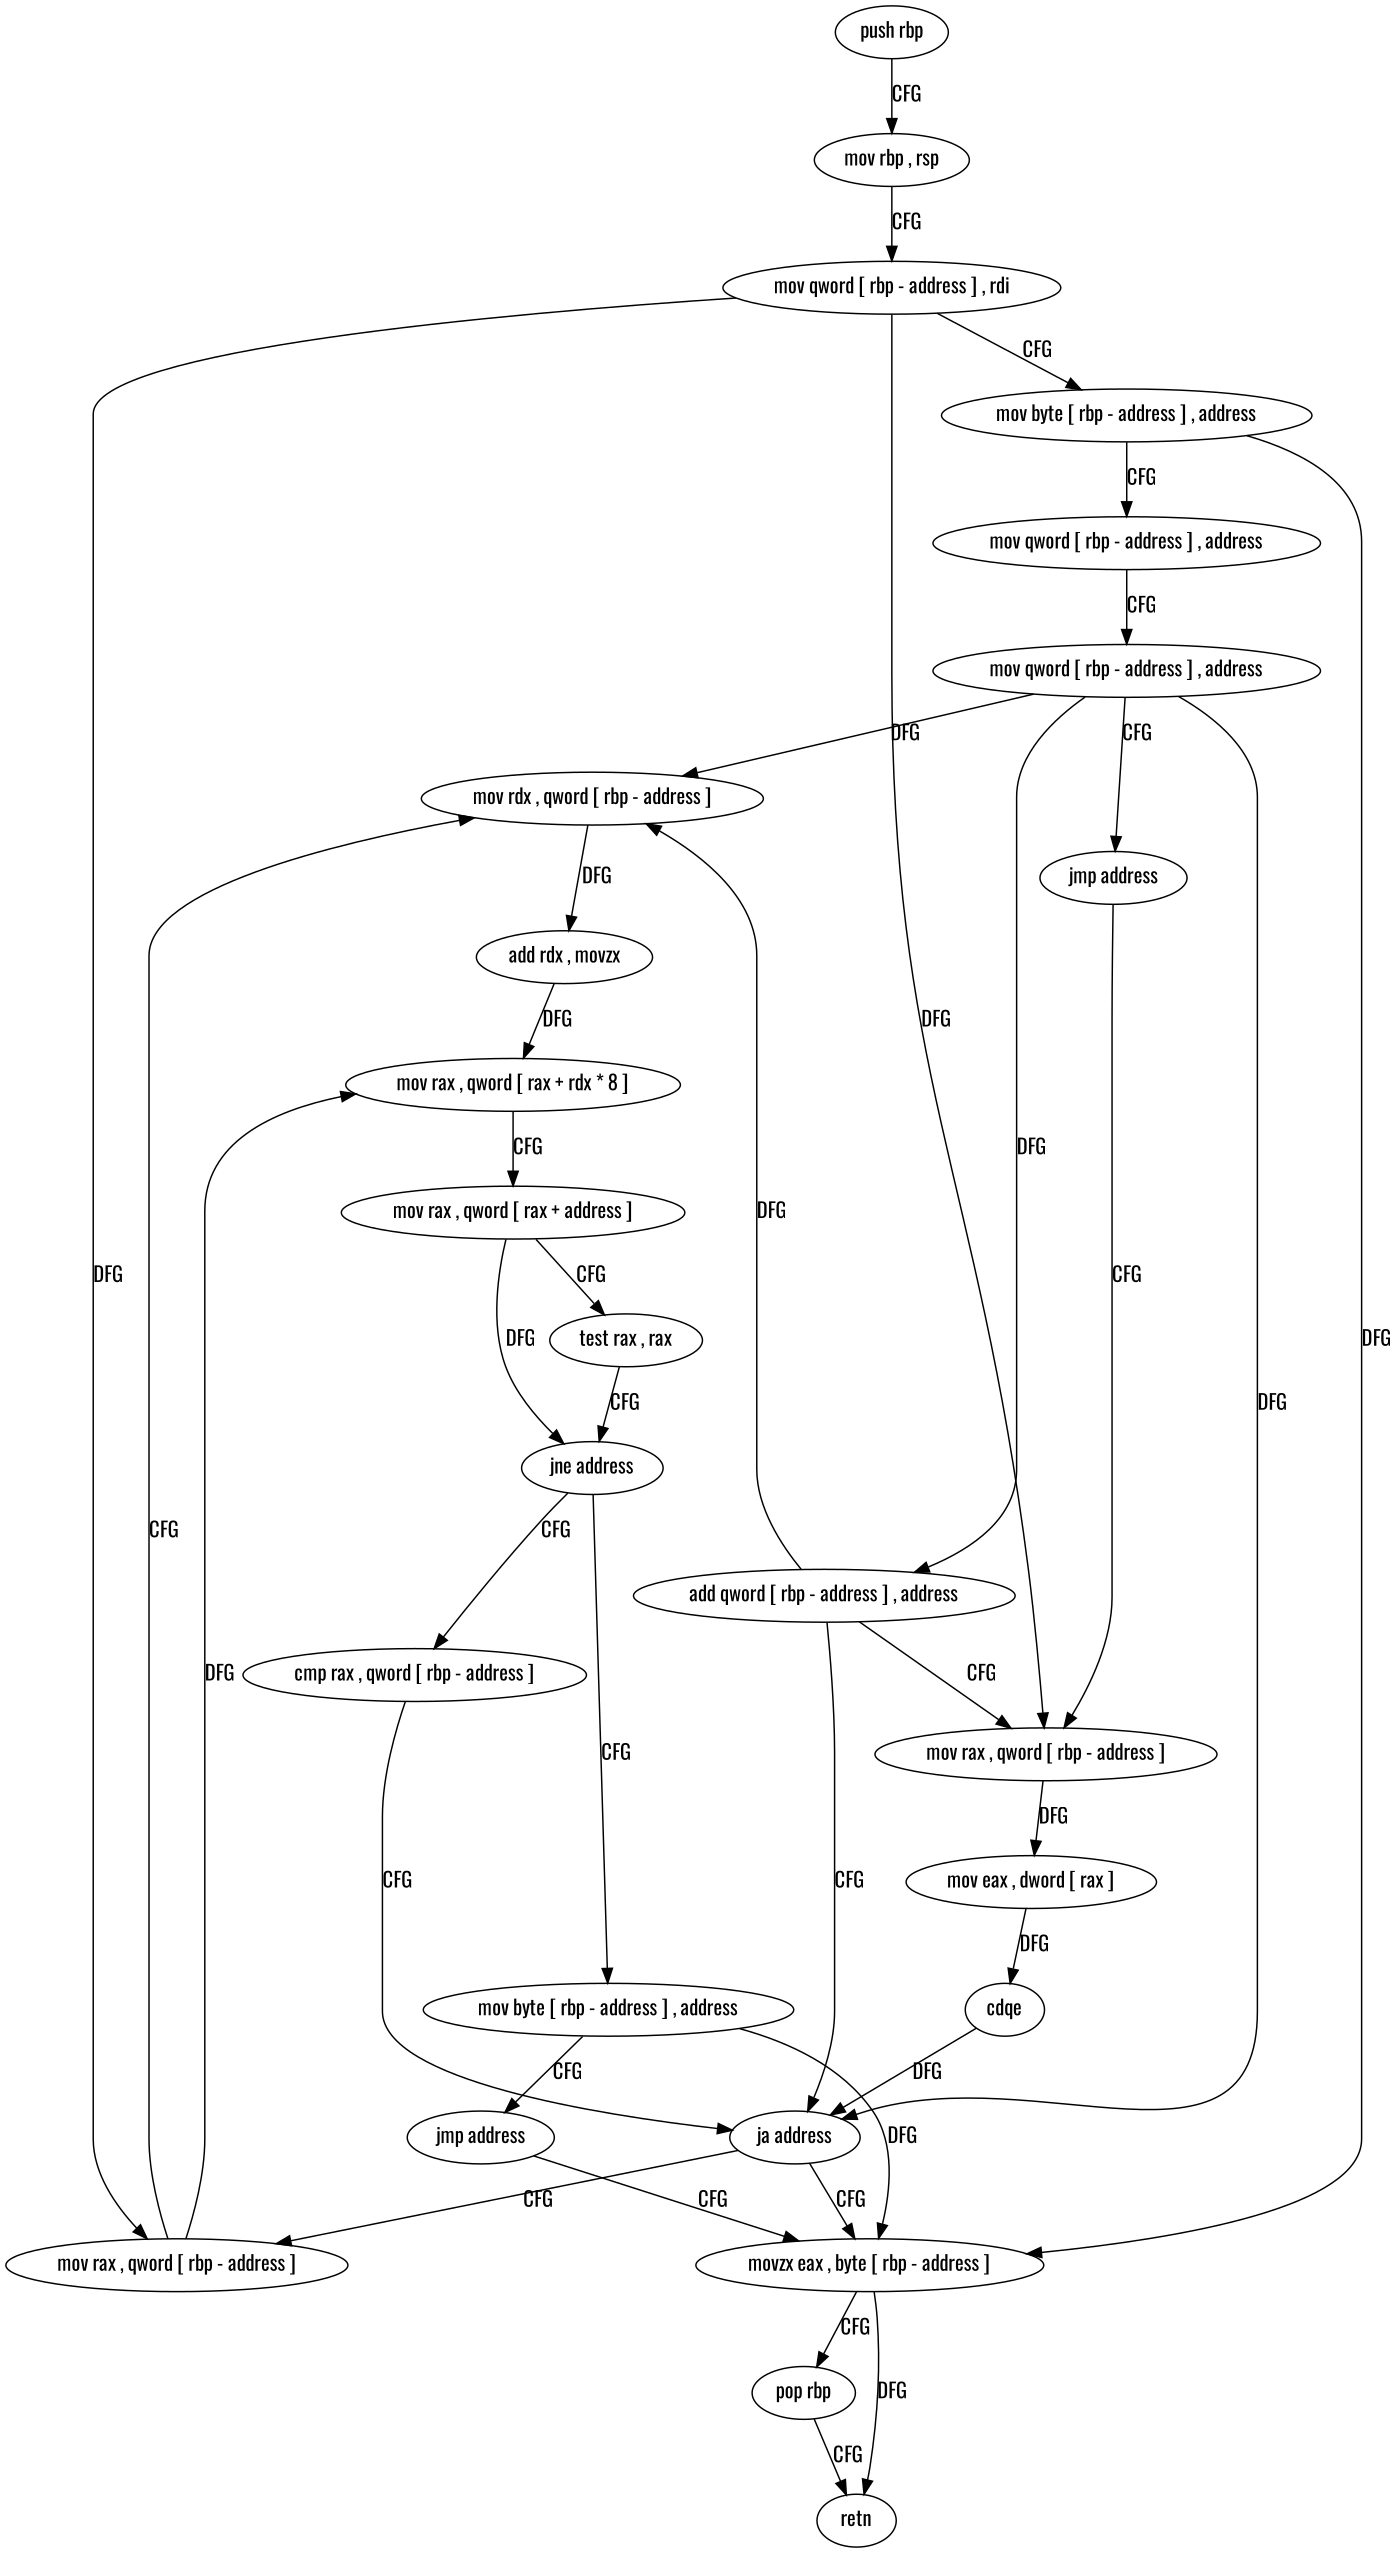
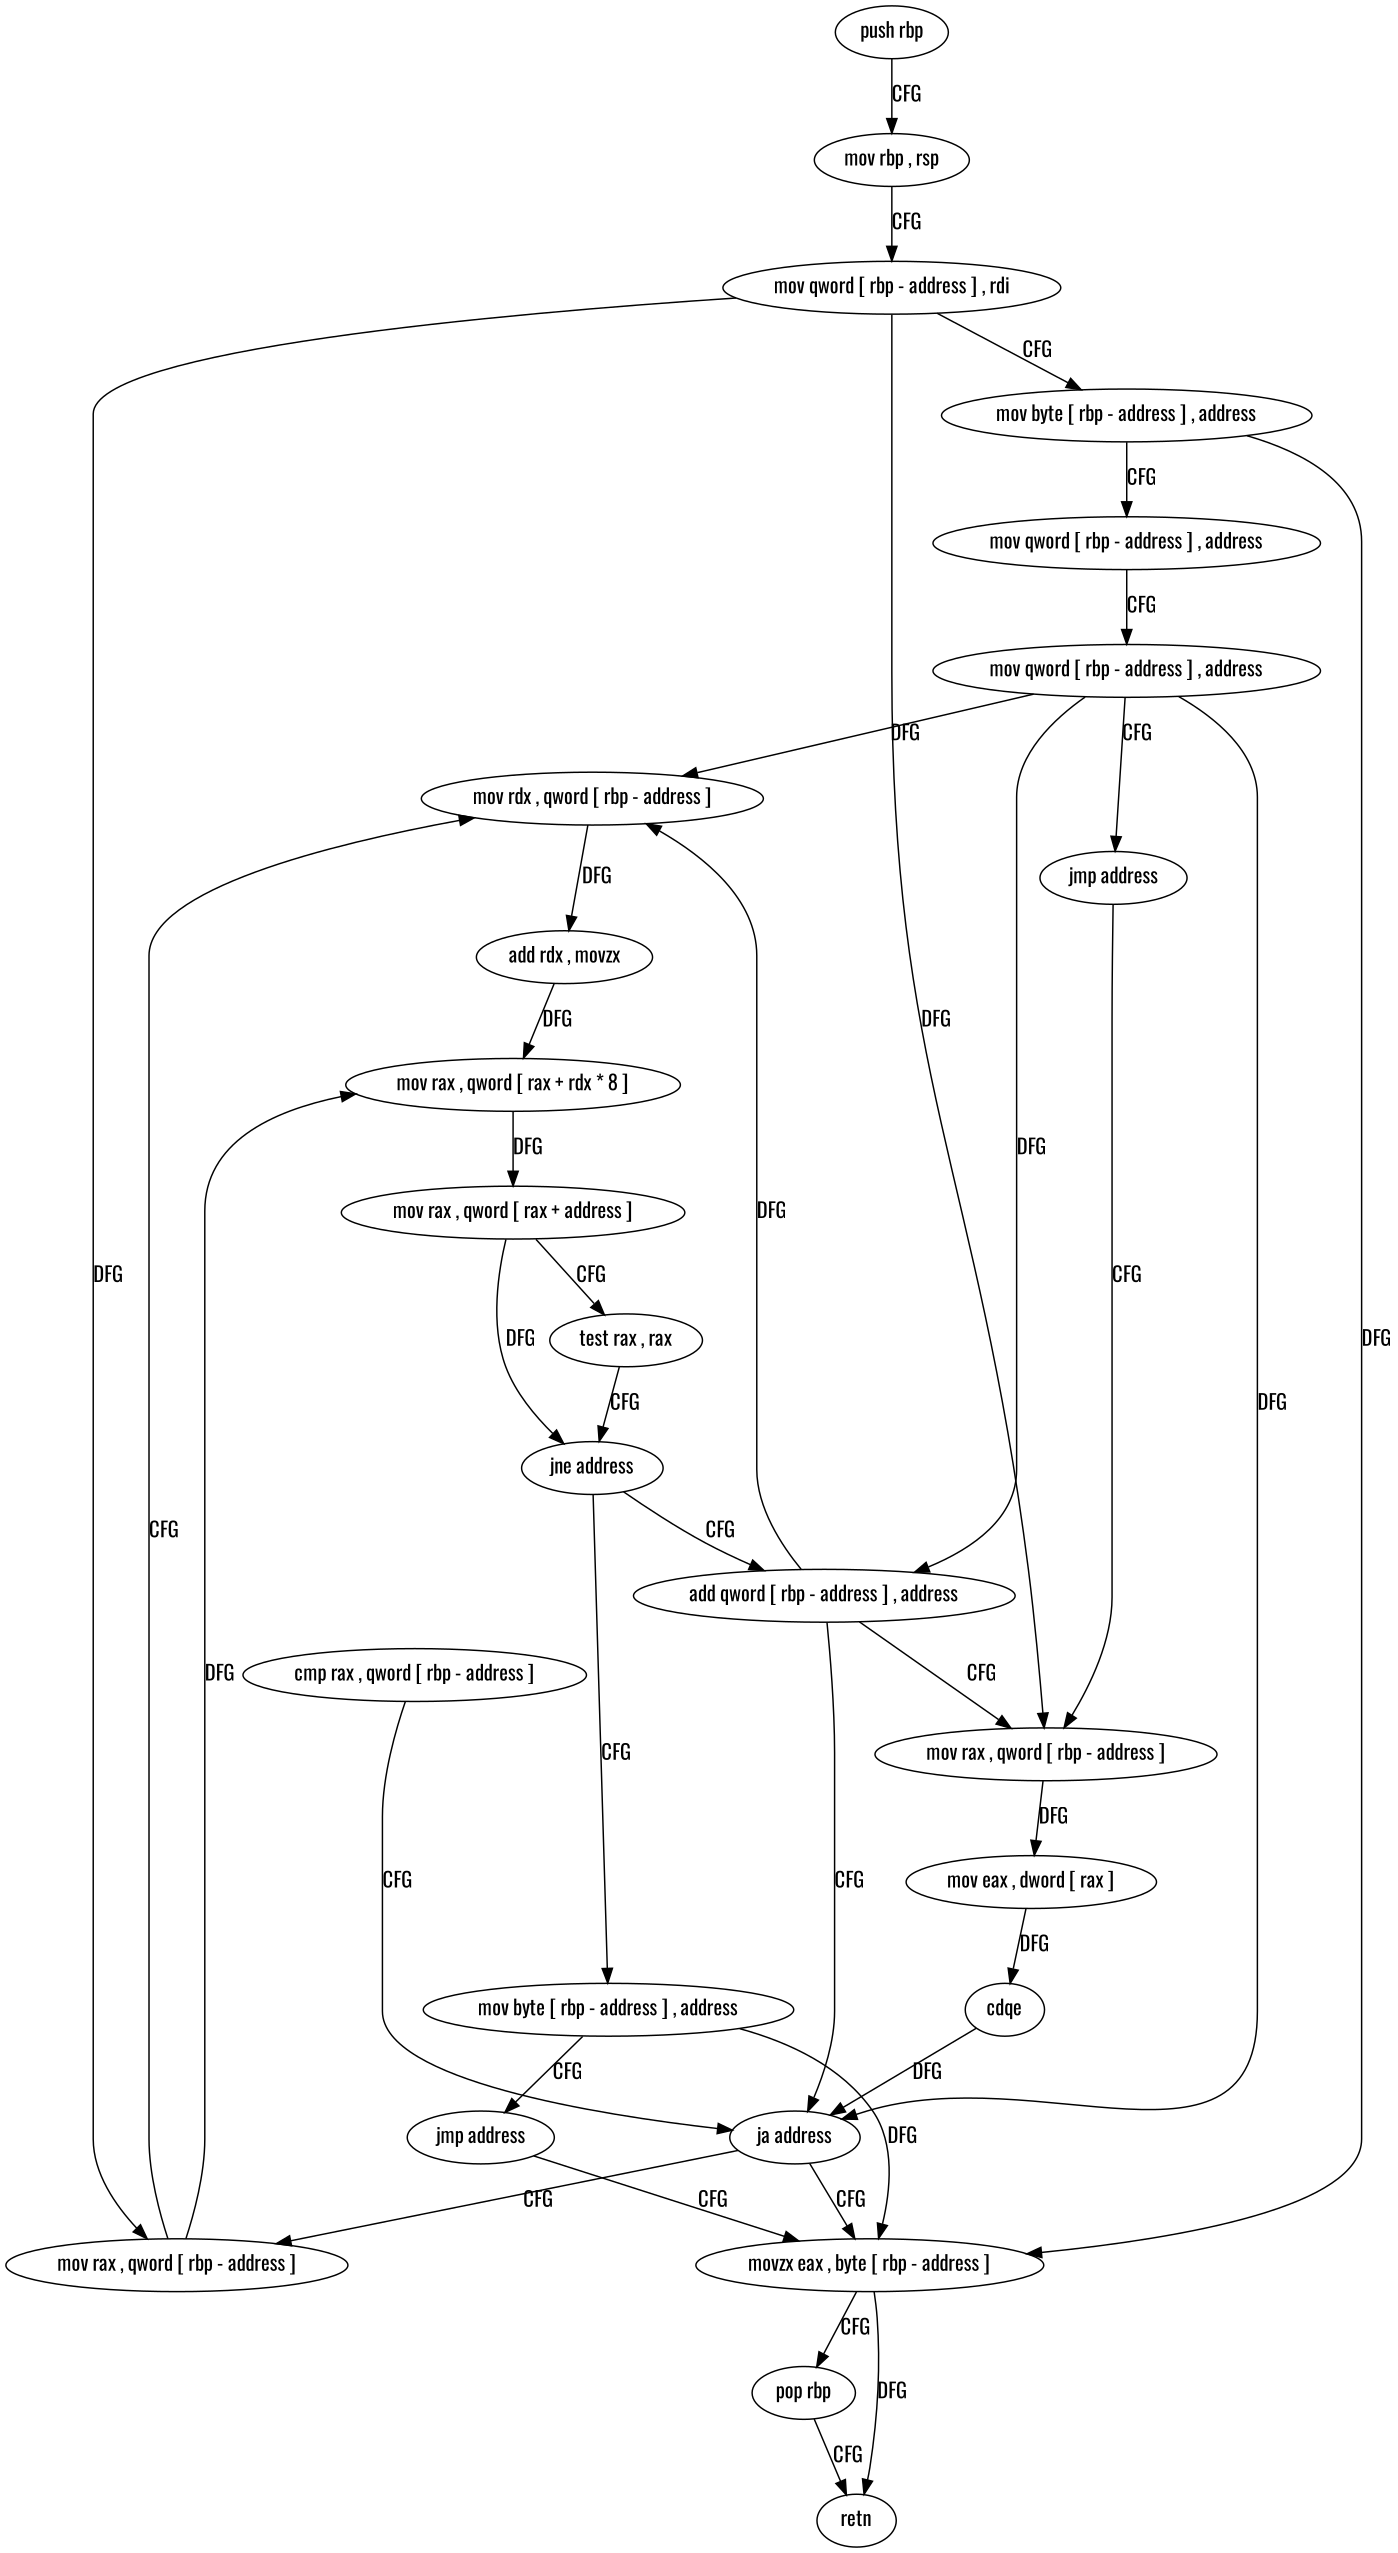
  digraph {
    fontname=Oswald
    node [fontname=Oswald]
    edge [fontname=Oswald]
    n1 [label="push rbp"]
    n2 [label="mov rbp , rsp"]
    n3 [label="mov qword [ rbp - address ] , rdi"]
    n4 [label="mov byte [ rbp - address ] , address"]
    n5 [label="mov rax , qword [ rbp - address ]"]
    n6 [label="mov rax , qword [ rbp - address ]"]
    n7 [label="mov qword [ rbp - address ] , address"]
    n8 [label="movzx eax , byte [ rbp - address ]"]
    n9 [label="mov eax , dword [ rax ]"]
    n10 [label="mov rdx , qword [ rbp - address ]"]
    n11 [label="mov rax , qword [ rax + rdx * 8 ]"]
    n12 [label="mov qword [ rbp - address ] , address"]
    n13 [label="pop rbp"]
    n14 [label=retn]
    n15 [label="jmp address"]
    n16 [label="ja address"]
    n17 [label="add qword [ rbp - address ] , address"]
    n18 [label="add rdx , movzx"]
    n19 [label=cdqe]
    n20 [label="cmp rax , qword [ rbp - address ]"]
    n21 [label="mov rax , qword [ rax + address ]"]
    n22 [label="test rax , rax"]
    n23 [label="jne address"]
    n24 [label="mov byte [ rbp - address ] , address"]
    n25 [label="jmp address"]
    n1 -> n2 [label=CFG]
    n2 -> n3 [label=CFG]
    n3 -> n4 [label=CFG]
    n3 -> n5 [label=DFG]
    n3 -> n6 [label=DFG]
    n4 -> n7 [label=CFG]
    n4 -> n8 [label=DFG]
    n5 -> n9 [label=DFG]
    n6 -> n10 [label=CFG]
    n6 -> n11 [label=DFG]
    n7 -> n12 [label=CFG]
    n8 -> n13 [label=CFG]
    n8 -> n14 [label=DFG]
    n9 -> n19 [label=DFG]
    n10 -> n18 [label=DFG]
-   n11 -> n21 [label=CFG]
+   n11 -> n21 [label=DFG]
    n12 -> n10 [label=DFG]
    n12 -> n15 [label=CFG]
    n12 -> n16 [label=DFG]
    n12 -> n17 [label=DFG]
    n13 -> n14 [label=CFG]
    n15 -> n5 [label=CFG]
    n16 -> n6 [label=CFG]
    n16 -> n8 [label=CFG]
    n17 -> n5 [label=CFG]
    n17 -> n10 [label=DFG]
    n17 -> n16 [label=CFG]
    n18 -> n11 [label=DFG]
    n19 -> n16 [label=DFG]
    n20 -> n16 [label=CFG]
    n21 -> n22 [label=CFG]
    n21 -> n23 [label=DFG]
    n22 -> n23 [label=CFG]
-   n23 -> n20 [label=CFG]
+   n23 -> n17 [label=CFG]
    n23 -> n24 [label=CFG]
    n24 -> n8 [label=DFG]
    n24 -> n25 [label=CFG]
    n25 -> n8 [label=CFG]
  }
